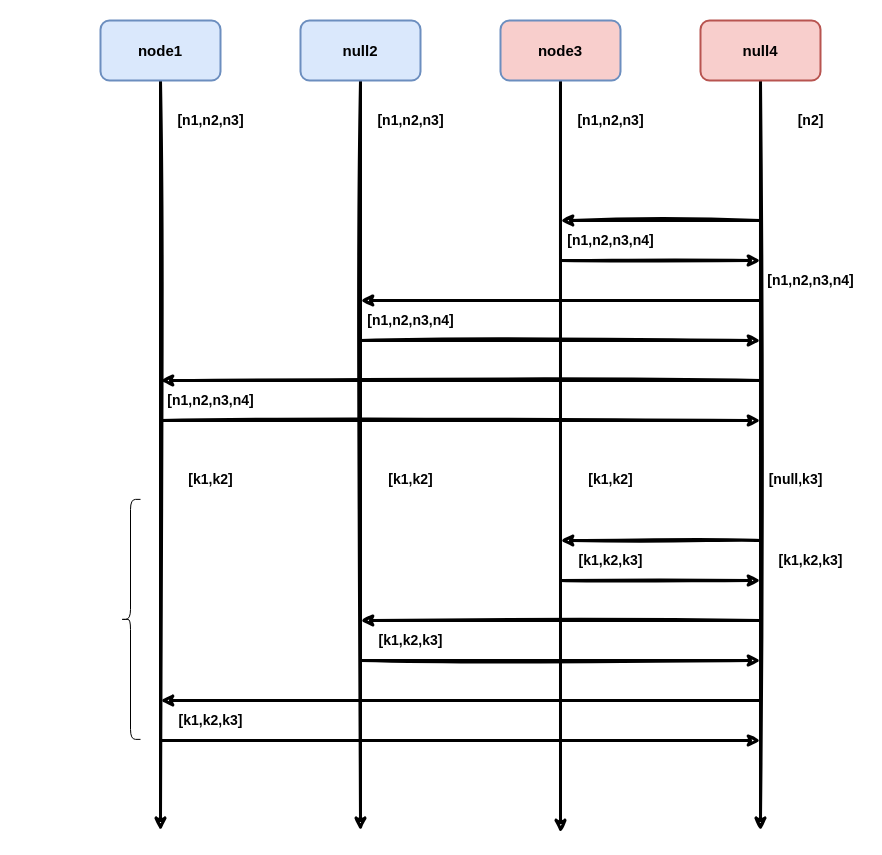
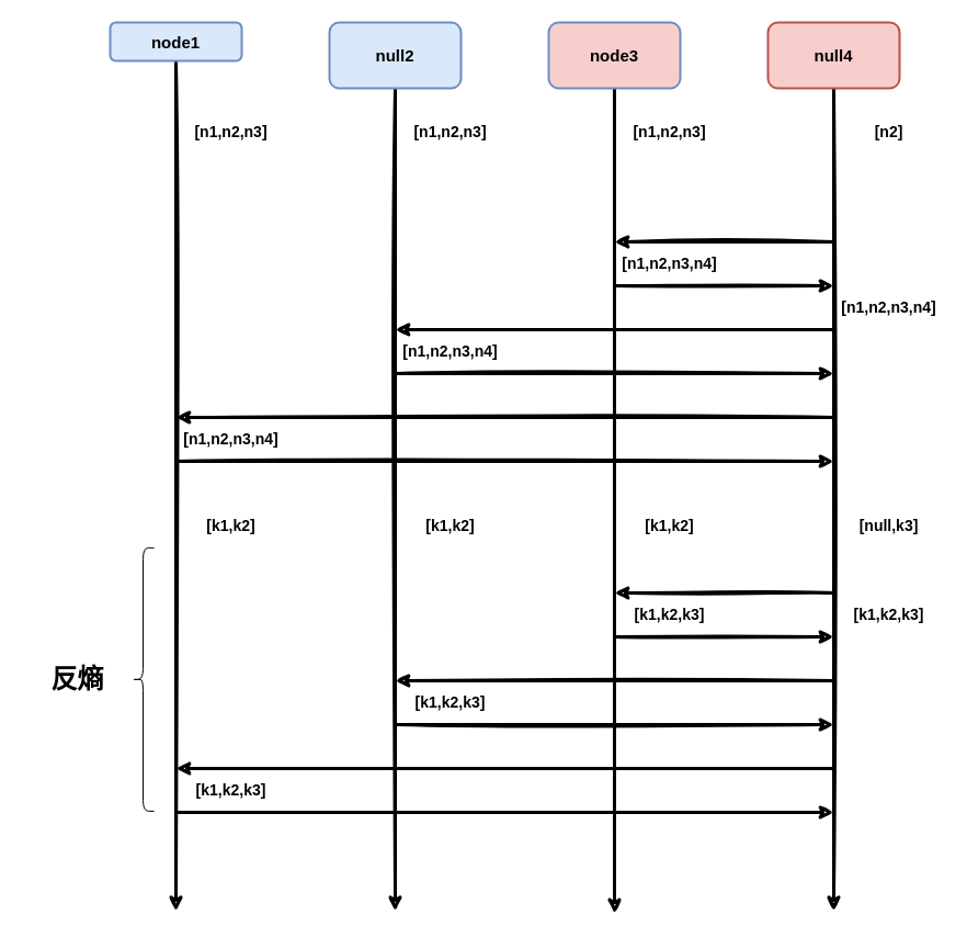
  <mxCell id="0" />
  <mxCell id="1" parent="0" />
  <mxCell id="2" style="edgeStyle=none;rounded=0;sketch=1;orthogonalLoop=1;jettySize=auto;html=1;strokeColor=default;strokeWidth=3;" edge="1" parent="1" source="3"><mxGeometry relative="1" as="geometry"><mxPoint x="160" y="830" as="targetPoint" /></mxGeometry></mxCell>
- <mxCell id="3" value="node1" style="rounded=1;whiteSpace=wrap;html=1;strokeWidth=2;fillWeight=4;hachureGap=8;hachureAngle=45;fillColor=#dae8fc;sketch=0;strokeColor=#6c8ebf;fontSize=15;fontStyle=1" vertex="1" parent="1"><mxGeometry x="100" y="20" width="120" height="60" as="geometry" /></mxCell>
+ <mxCell id="3" value="node1" style="rounded=1;whiteSpace=wrap;html=1;strokeWidth=2;fillWeight=4;hachureGap=8;hachureAngle=45;fillColor=#dae8fc;sketch=0;strokeColor=#6c8ebf;fontSize=15;fontStyle=1" vertex="1" parent="1"><mxGeometry x="100" y="20" width="120" height="35" as="geometry" /></mxCell>
  <mxCell id="4" style="edgeStyle=none;rounded=0;sketch=1;orthogonalLoop=1;jettySize=auto;html=1;strokeColor=default;strokeWidth=3;" edge="1" parent="1" source="5"><mxGeometry relative="1" as="geometry"><mxPoint x="360" y="830" as="targetPoint" /></mxGeometry></mxCell>
  <mxCell id="5" value="null2" style="rounded=1;whiteSpace=wrap;html=1;strokeWidth=2;fillWeight=4;hachureGap=8;hachureAngle=45;fillColor=#dae8fc;sketch=0;strokeColor=#6c8ebf;fontSize=15;fontStyle=1" vertex="1" parent="1"><mxGeometry x="300" y="20" width="120" height="60" as="geometry" /></mxCell>
  <mxCell id="6" style="edgeStyle=none;rounded=0;sketch=1;orthogonalLoop=1;jettySize=auto;html=1;strokeColor=default;strokeWidth=3;" edge="1" parent="1" source="7"><mxGeometry relative="1" as="geometry"><mxPoint x="560" y="832.222" as="targetPoint" /></mxGeometry></mxCell>
  <mxCell id="7" value="node3" style="rounded=1;whiteSpace=wrap;html=1;strokeWidth=2;fillWeight=4;hachureGap=8;hachureAngle=45;fillColor=#f8cecc;sketch=0;strokeColor=#6c8ebf;fontSize=15;fontStyle=1;" vertex="1" parent="1"><mxGeometry x="500" y="20" width="120" height="60" as="geometry" /></mxCell>
  <mxCell id="8" value="[n1,n2,n3]" style="text;strokeColor=none;fillColor=none;html=1;fontSize=14;fontStyle=1;verticalAlign=middle;align=center;sketch=0;" vertex="1" parent="1"><mxGeometry x="160" y="100" width="100" height="40" as="geometry" /></mxCell>
  <mxCell id="9" value="" style="endArrow=classic;html=1;rounded=0;sketch=1;strokeWidth=3;fontSize=15;" edge="1" parent="1"><mxGeometry width="50" height="50" relative="1" as="geometry"><mxPoint x="160" y="420" as="sourcePoint" /><mxPoint x="760" y="420" as="targetPoint" /><Array as="points" /></mxGeometry></mxCell>
  <mxCell id="10" value="" style="endArrow=classic;html=1;rounded=0;sketch=1;strokeWidth=3;fontSize=15;" edge="1" parent="1"><mxGeometry width="50" height="50" relative="1" as="geometry"><mxPoint x="760" y="380" as="sourcePoint" /><mxPoint x="160" y="380" as="targetPoint" /></mxGeometry></mxCell>
  <mxCell id="11" value="" style="endArrow=classic;html=1;rounded=0;sketch=1;strokeWidth=3;fontSize=14;" edge="1" parent="1"><mxGeometry width="50" height="50" relative="1" as="geometry"><mxPoint x="560" y="260" as="sourcePoint" /><mxPoint x="760" y="260" as="targetPoint" /></mxGeometry></mxCell>
  <mxCell id="12" value="" style="endArrow=classic;html=1;rounded=0;sketch=1;strokeWidth=3;fontSize=15;" edge="1" parent="1"><mxGeometry width="50" height="50" relative="1" as="geometry"><mxPoint x="760" y="220" as="sourcePoint" /><mxPoint x="560" y="220" as="targetPoint" /></mxGeometry></mxCell>
  <mxCell id="13" value="" style="endArrow=classic;html=1;rounded=0;sketch=1;strokeWidth=3;fontSize=14;" edge="1" parent="1"><mxGeometry width="50" height="50" relative="1" as="geometry"><mxPoint x="360" y="340" as="sourcePoint" /><mxPoint x="760" y="340" as="targetPoint" /></mxGeometry></mxCell>
  <mxCell id="14" value="" style="endArrow=classic;html=1;rounded=0;sketch=1;strokeWidth=3;fontSize=15;exitX=0;exitY=1;exitDx=0;exitDy=0;" edge="1" parent="1" source="21"><mxGeometry width="50" height="50" relative="1" as="geometry"><mxPoint x="560" y="300" as="sourcePoint" /><mxPoint x="360" y="300" as="targetPoint" /></mxGeometry></mxCell>
  <mxCell id="15" style="edgeStyle=none;rounded=0;sketch=1;orthogonalLoop=1;jettySize=auto;html=1;strokeColor=default;strokeWidth=3;" edge="1" parent="1" source="16"><mxGeometry relative="1" as="geometry"><mxPoint x="760" y="830" as="targetPoint" /></mxGeometry></mxCell>
  <mxCell id="16" value="null4" style="rounded=1;whiteSpace=wrap;html=1;strokeWidth=2;fillWeight=4;hachureGap=8;hachureAngle=45;fillColor=#f8cecc;sketch=0;strokeColor=#b85450;fontSize=15;fontStyle=1" vertex="1" parent="1"><mxGeometry x="700" y="20" width="120" height="60" as="geometry" /></mxCell>
  <mxCell id="17" value="[n1,n2,n3]" style="text;strokeColor=none;fillColor=none;html=1;fontSize=14;fontStyle=1;verticalAlign=middle;align=center;sketch=0;" vertex="1" parent="1"><mxGeometry x="360" y="100" width="100" height="40" as="geometry" /></mxCell>
  <mxCell id="18" value="[n1,n2,n3]" style="text;strokeColor=none;fillColor=none;html=1;fontSize=14;fontStyle=1;verticalAlign=middle;align=center;sketch=0;" vertex="1" parent="1"><mxGeometry x="560" y="100" width="100" height="40" as="geometry" /></mxCell>
  <mxCell id="19" value="[n2]" style="text;strokeColor=none;fillColor=none;html=1;fontSize=14;fontStyle=1;verticalAlign=middle;align=center;sketch=0;" vertex="1" parent="1"><mxGeometry x="760" y="100" width="100" height="40" as="geometry" /></mxCell>
  <mxCell id="20" value="[n1,n2,n3,n4]" style="text;strokeColor=none;fillColor=none;html=1;fontSize=14;fontStyle=1;verticalAlign=middle;align=center;sketch=0;" vertex="1" parent="1"><mxGeometry x="560" y="220" width="100" height="40" as="geometry" /></mxCell>
  <mxCell id="21" value="[n1,n2,n3,n4]" style="text;strokeColor=none;fillColor=none;html=1;fontSize=14;fontStyle=1;verticalAlign=middle;align=center;sketch=0;" vertex="1" parent="1"><mxGeometry x="760" y="260" width="100" height="40" as="geometry" /></mxCell>
  <mxCell id="22" value="[n1,n2,n3,n4]" style="text;strokeColor=none;fillColor=none;html=1;fontSize=14;fontStyle=1;verticalAlign=middle;align=center;sketch=0;" vertex="1" parent="1"><mxGeometry x="360" y="300" width="100" height="40" as="geometry" /></mxCell>
  <mxCell id="23" value="[n1,n2,n3,n4]" style="text;strokeColor=none;fillColor=none;html=1;fontSize=14;fontStyle=1;verticalAlign=middle;align=center;sketch=0;" vertex="1" parent="1"><mxGeometry x="160" y="380" width="100" height="40" as="geometry" /></mxCell>
  <mxCell id="24" style="edgeStyle=none;rounded=0;sketch=1;orthogonalLoop=1;jettySize=auto;html=1;exitX=0.5;exitY=1;exitDx=0;exitDy=0;strokeColor=default;strokeWidth=3;" edge="1" parent="1" source="17" target="17"><mxGeometry relative="1" as="geometry" /></mxCell>
  <mxCell id="25" value="" style="endArrow=classic;html=1;rounded=0;sketch=1;strokeWidth=3;fontSize=15;" edge="1" parent="1"><mxGeometry width="50" height="50" relative="1" as="geometry"><mxPoint x="160" y="740" as="sourcePoint" /><mxPoint x="760" y="740" as="targetPoint" /><Array as="points" /></mxGeometry></mxCell>
  <mxCell id="26" value="" style="endArrow=classic;html=1;rounded=0;sketch=1;strokeWidth=3;fontSize=15;" edge="1" parent="1"><mxGeometry width="50" height="50" relative="1" as="geometry"><mxPoint x="760" y="700" as="sourcePoint" /><mxPoint x="160" y="700" as="targetPoint" /></mxGeometry></mxCell>
  <mxCell id="27" value="" style="endArrow=classic;html=1;rounded=0;sketch=1;strokeWidth=3;fontSize=14;" edge="1" parent="1"><mxGeometry width="50" height="50" relative="1" as="geometry"><mxPoint x="560" y="580" as="sourcePoint" /><mxPoint x="760" y="580" as="targetPoint" /></mxGeometry></mxCell>
  <mxCell id="28" value="" style="endArrow=classic;html=1;rounded=0;sketch=1;strokeWidth=3;fontSize=15;" edge="1" parent="1"><mxGeometry width="50" height="50" relative="1" as="geometry"><mxPoint x="760" y="540" as="sourcePoint" /><mxPoint x="560" y="540" as="targetPoint" /></mxGeometry></mxCell>
  <mxCell id="29" value="" style="endArrow=classic;html=1;rounded=0;sketch=1;strokeWidth=3;fontSize=14;" edge="1" parent="1"><mxGeometry width="50" height="50" relative="1" as="geometry"><mxPoint x="360" y="660" as="sourcePoint" /><mxPoint x="760" y="660" as="targetPoint" /></mxGeometry></mxCell>
  <mxCell id="30" value="" style="endArrow=classic;html=1;rounded=0;sketch=1;strokeWidth=3;fontSize=15;exitX=0;exitY=1;exitDx=0;exitDy=0;" edge="1" parent="1"><mxGeometry width="50" height="50" relative="1" as="geometry"><mxPoint x="760" y="620" as="sourcePoint" /><mxPoint x="360" y="620" as="targetPoint" /></mxGeometry></mxCell>
  <mxCell id="31" value="[k1,k2]" style="text;strokeColor=none;fillColor=none;html=1;fontSize=14;fontStyle=1;verticalAlign=middle;align=center;sketch=0;" vertex="1" parent="1"><mxGeometry x="160" y="458.89" width="100" height="40" as="geometry" /></mxCell>
- <mxCell id="32" value="[null,k3]" style="text;strokeColor=none;fillColor=none;html=1;fontSize=14;fontStyle=1;verticalAlign=middle;align=center;sketch=0;" vertex="1" parent="1"><mxGeometry x="745" y="458.89" width="100" height="40" as="geometry" /></mxCell>
+ <mxCell id="32" value="[null,k3]" style="text;strokeColor=none;fillColor=none;html=1;fontSize=14;fontStyle=1;verticalAlign=middle;align=center;sketch=0;" vertex="1" parent="1"><mxGeometry x="760" y="458.89" width="100" height="40" as="geometry" /></mxCell>
  <mxCell id="33" style="edgeStyle=none;rounded=0;sketch=1;orthogonalLoop=1;jettySize=auto;html=1;exitX=0.5;exitY=1;exitDx=0;exitDy=0;strokeColor=default;strokeWidth=3;" edge="1" parent="1"><mxGeometry relative="1" as="geometry"><mxPoint x="410" y="538.89" as="sourcePoint" /><mxPoint x="410" y="538.89" as="targetPoint" /></mxGeometry></mxCell>
  <mxCell id="34" value="[k1,k2]" style="text;strokeColor=none;fillColor=none;html=1;fontSize=14;fontStyle=1;verticalAlign=middle;align=center;sketch=0;" vertex="1" parent="1"><mxGeometry x="360" y="458.89" width="100" height="40" as="geometry" /></mxCell>
  <mxCell id="35" value="[k1,k2]" style="text;strokeColor=none;fillColor=none;html=1;fontSize=14;fontStyle=1;verticalAlign=middle;align=center;sketch=0;" vertex="1" parent="1"><mxGeometry x="560" y="458.89" width="100" height="40" as="geometry" /></mxCell>
  <mxCell id="36" value="[k1,k2,k3]" style="text;strokeColor=none;fillColor=none;html=1;fontSize=14;fontStyle=1;verticalAlign=middle;align=center;sketch=0;" vertex="1" parent="1"><mxGeometry x="760" y="540" width="100" height="40" as="geometry" /></mxCell>
  <mxCell id="37" value="[k1,k2,k3]" style="text;strokeColor=none;fillColor=none;html=1;fontSize=14;fontStyle=1;verticalAlign=middle;align=center;sketch=0;" vertex="1" parent="1"><mxGeometry x="560" y="540" width="100" height="40" as="geometry" /></mxCell>
  <mxCell id="38" value="[k1,k2,k3]" style="text;strokeColor=none;fillColor=none;html=1;fontSize=14;fontStyle=1;verticalAlign=middle;align=center;sketch=0;" vertex="1" parent="1"><mxGeometry x="360" y="620" width="100" height="40" as="geometry" /></mxCell>
  <mxCell id="39" value="[k1,k2,k3]" style="text;strokeColor=none;fillColor=none;html=1;fontSize=14;fontStyle=1;verticalAlign=middle;align=center;sketch=0;" vertex="1" parent="1"><mxGeometry x="160" y="700" width="100" height="40" as="geometry" /></mxCell>
  <mxCell id="40" value="" style="shape=curlyBracket;whiteSpace=wrap;html=1;rounded=1;labelPosition=left;verticalLabelPosition=middle;align=right;verticalAlign=middle;sketch=0;fontSize=14;" vertex="1" parent="1"><mxGeometry x="120" y="498.89" width="20" height="240" as="geometry" /></mxCell>
+ <mxCell id="41" value="反熵" style="text;strokeColor=none;fillColor=none;html=1;fontSize=24;fontStyle=1;verticalAlign=middle;align=center;sketch=0;" vertex="1" parent="1"><mxGeometry x="20" y="598.89" width="100" height="40" as="geometry" /></mxCell>
